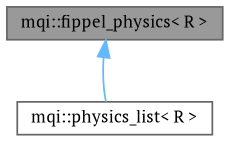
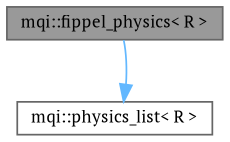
  digraph {
    fontname="PT Serif"
    node [color=gray40 fontname="PT Serif" fontsize=10 shape=box style=filled]
    n1 [fillcolor=grey60 fontcolor=black height=0.2 label="mqi::fippel_physics\< R \>" width=0.4]
    n2 [fillcolor=white height=0.2 label="mqi::physics_list\< R \>" width=0.4]
-   n1 -> n2 [color=steelblue1 dir=back fontname="PT Serif" fontsize=10 labelfontname=Helvetica labelfontsize=10 style=solid]
+   n2 -> n1 [color=steelblue1 dir=back fontname="PT Serif" fontsize=10 labelfontname=Helvetica labelfontsize=10 style=solid]
  }
